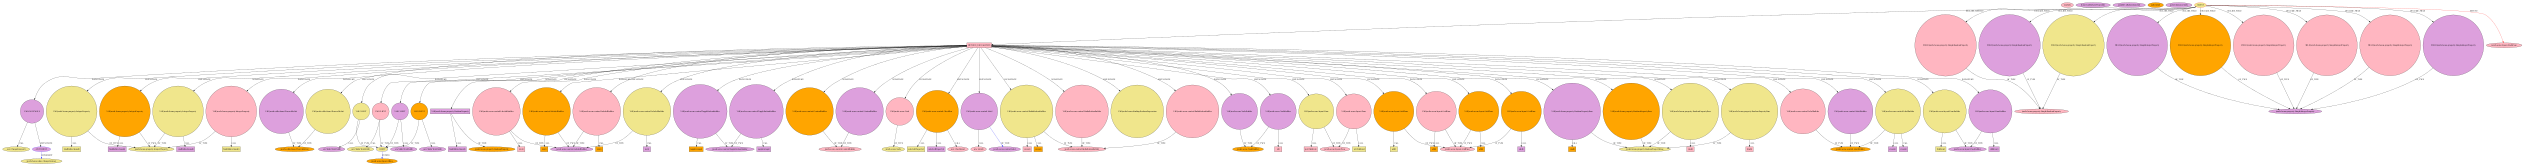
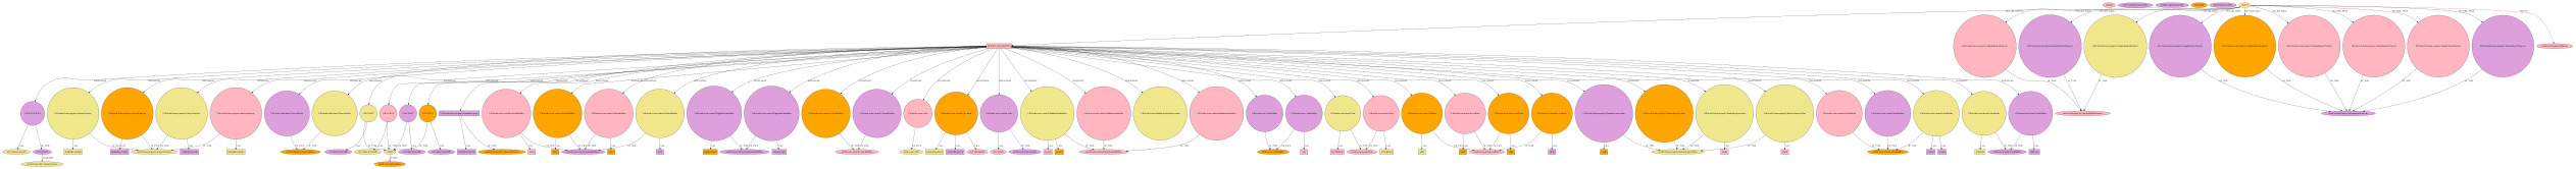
  digraph {
    fontname="Playfair Display"
    node [fillcolor=plum fontname="Playfair Display" style=filled isFrameworkType=false vertexType=VARIABLE_EXPRESION shape=circle]
    edge [fontname="Playfair Display"]
    baseInfo [category=pattern fillcolor=lightpink graphId=2595 isAnonymous=false possibleRelation=true isFrameworkType="" vertexType="" shape=""]
    frameworkRelatedTypesInfo [0="javafx.scene.layout.StackPane" isFrameworkType="" vertexType="" shape=""]
    possibleCollaborationsInfo [0="2595~INSTANTIATION-CLIENT_METHOD_DECLARATION-~javafx.scene.layout.StackPane ~javafx.beans.value.ChangeListener ~false~true" 1="2595~INSTANTIATION-CLIENT_METHOD_DECLARATION-INSTANTIATION-CLIENT_METHOD_DECLARATION-INSTANTIATION-CLIENT_METHOD_DECLARATION-INSTANTIATION-CLIENT_METHOD_DECLARATION-~javafx.scene.layout.StackPane ~javafx.scene.layout.HBox ~false~false" isFrameworkType="" vertexType="" shape=""]
    patternInfo [fillcolor=orange frequency=2.0 patternRootClient=0 isFrameworkType="" vertexType="" shape=""]
    patternInstancesInfo [0="SaiPradeepDandem-javafx2-gradient-builder~/SaiPradeepDandem-javafx2-gradient-builder/javafx2-gradient-builder-master/src/main/java/com/javafx/gradientbuilder/application/RadialSettingsLayout.java~RadialSettingsLayout~1170" 1="SaiPradeepDandem-javafx2-gradient-builder~/SaiPradeepDandem-javafx2-gradient-builder/javafx2-gradient-builder-master/src/main/java/com/javafx/gradientbuilder/application/LinearSettingsLayout.java~LinearSettingsLayout~1172" isFrameworkType="" vertexType="" shape=""]
    n6 [label="new SliderTextField()" vertexType=CONSTRUCTOR_CALL shape=""]
    n7 [fillcolor=orange label="VAR:CLIENT"]
    n8 [color=blue fillcolor=khaki label=CLIENT vertexType=REFERENCE_CLIENT_CLASS_DECLARATION shape=""]
    n9 [fillcolor=orange label="javafx.scene.layout.HBox" vertexType=FRAMEWORK_CLASS_TYPE shape=""]
    n10 [fillcolor=lightpink label=METHOD_DECLARATION shape=box vertexType=CLIENT_METHOD_DECLARATION]
    n11 [label="VAR:javafx.scene.NodeBuilder"]
    n12 [label="VAR:javafx.scene.NodeBuilder"]
    n13 [fillcolor=khaki label="VAR:javafx.scene.layout.Pane"]
    n14 [fillcolor=lightpink label="VAR:javafx.scene.layout.Pane"]
    n15 [fillcolor=orange label="VAR:javafx.scene.layout.GridPane"]
    n16 [fillcolor=lightpink label="VAR:javafx.scene.layout.GridPane"]
    n17 [fillcolor=orange label="VAR:javafx.scene.layout.GridPane"]
    n18 [fillcolor=orange label="VAR:javafx.scene.layout.GridPane"]
    n19 [label="VAR:javafx.beans.property.BooleanPropertyBase"]
    n20 [fillcolor=khaki label="VAR:javafx.beans.property.BooleanPropertyBase"]
    n21 [fillcolor=orange label="VAR:javafx.beans.property.BooleanPropertyBase"]
    n22 [fillcolor=khaki label="VAR:javafx.beans.property.BooleanPropertyBase"]
    n23 [fillcolor=lightpink label="VAR:javafx.scene.control.LabelBuilder"]
    n24 [label="VAR:javafx.scene.control.LabelBuilder"]
    n25 [fillcolor=khaki label="VAR:javafx.scene.control.LabelBuilder"]
    n26 [fillcolor=khaki label="VAR:javafx.scene.layout.PaneBuilder"]
    n27 [label="VAR:javafx.scene.layout.PaneBuilder"]
    n28 [label="VAR:ANONYMOUS"]
    n29 [fillcolor=orange label="VAR:javafx.beans.property.IntegerProperty"]
    n30 [fillcolor=khaki label="VAR:javafx.beans.property.IntegerProperty"]
    n31 [fillcolor=khaki label="VAR:javafx.beans.property.IntegerProperty"]
    n32 [fillcolor=lightpink label="VAR:javafx.beans.property.IntegerProperty"]
    n33 [label="VAR:javafx.collections.ObservableList"]
    n34 [fillcolor=khaki label="VAR:javafx.collections.ObservableList"]
    n35 [fillcolor=lightpink label="VAR:CLIENT"]
    n36 [fillcolor=khaki label="VAR:CLIENT"]
    n37 [label="VAR:CLIENT"]
    n38 [label="VAR:javafx.beans.property.BooleanProperty" shape=box]
    n39 [fillcolor=lightpink label="VAR:javafx.scene.control.LabeledBuilder"]
    n40 [fillcolor=orange label="VAR:javafx.scene.control.LabeledBuilder"]
    n41 [fillcolor=lightpink label="VAR:javafx.scene.control.LabeledBuilder"]
    n42 [label="VAR:javafx.scene.control.ToggleButtonBuilder"]
    n43 [label="VAR:javafx.scene.control.ToggleButtonBuilder"]
    n44 [fillcolor=khaki label="VAR:javafx.scene.control.LabeledBuilder"]
    n45 [fillcolor=orange label="VAR:javafx.scene.control.ControlBuilder"]
    n46 [label="VAR:javafx.scene.control.ControlBuilder"]
    n47 [fillcolor=lightpink label="VAR:javafx.scene.Node"]
    n48 [fillcolor=orange label="VAR:javafx.scene.control.CheckBox"]
    n49 [label="VAR:javafx.scene.control.Label"]
    n50 [fillcolor=khaki label="VAR:javafx.scene.control.RadioButtonBuilder"]
    n51 [fillcolor=lightpink label="VAR:javafx.scene.control.RadioButtonBuilder"]
    n52 [fillcolor=lightpink label="VAR:javafx.scene.control.RadioButtonBuilder"]
    n53 [fillcolor=khaki label="VAR:javafx.beans.binding.BooleanExpression"]
    n54 [fillcolor=orange label="javafx.scene.NodeBuilder" vertexType=FRAMEWORK_CLASS_TYPE shape=""]
    n55 [fillcolor=lightpink label="id()" shape=box vertexType=INSIDE_CALL]
    n56 [fillcolor=lightpink label="javafx.scene.layout.Pane" vertexType=FRAMEWORK_CLASS_TYPE shape=""]
    n57 [fillcolor=lightpink label="getChildren()" shape=box vertexType=INSIDE_CALL]
    n58 [fillcolor=khaki label="getChildren()" shape=box vertexType=INSIDE_CALL]
    n59 [fillcolor=khaki label="add()" shape=box vertexType=INSIDE_CALL]
    n60 [fillcolor=lightpink label="javafx.scene.layout.GridPane" vertexType=FRAMEWORK_CLASS_TYPE shape=""]
    n61 [fillcolor=orange label="add()" shape=box vertexType=INSIDE_CALL]
    n62 [fillcolor=orange label="add()" shape=box vertexType=INSIDE_CALL]
    n63 [label="add()" shape=box vertexType=INSIDE_CALL]
    n64 [fillcolor=khaki label="javafx.beans.property.BooleanPropertyBase" vertexType=FRAMEWORK_CLASS_TYPE shape=""]
    n65 [fillcolor=orange label="bind()" shape=box vertexType=INSIDE_CALL]
    n66 [fillcolor=lightpink label="bind()" shape=box vertexType=INSIDE_CALL]
    n67 [fillcolor=lightpink label="bind()" shape=box vertexType=INSIDE_CALL]
    n68 [fillcolor=orange label="javafx.scene.control.LabelBuilder" vertexType=FRAMEWORK_CLASS_TYPE shape=""]
    n69 [label="create()" shape=box vertexType=INSIDE_CALL]
    n70 [label="create()" shape=box vertexType=INSIDE_CALL]
    n71 [fillcolor=khaki label="children()" shape=box vertexType=INSIDE_CALL]
    n72 [label="javafx.scene.layout.PaneBuilder" vertexType=FRAMEWORK_CLASS_TYPE shape=""]
    n73 [label="children()" shape=box vertexType=INSIDE_CALL]
    n74 [color=blue label=ANONYMOUS vertexType=REFERENCE_ANONYMOUS_DECLARATION shape=""]
    n75 [fillcolor=khaki label="new ChangeListener()" vertexType=CONSTRUCTOR_CALL shape=""]
    n76 [fillcolor=khaki label="javafx.beans.property.IntegerProperty" vertexType=FRAMEWORK_CLASS_TYPE shape=""]
    n77 [label="bindBidirectional()" shape=box vertexType=INSIDE_CALL]
    n78 [label="bindBidirectional()" shape=box vertexType=INSIDE_CALL]
    n79 [fillcolor=khaki label="bindBidirectional()" shape=box vertexType=INSIDE_CALL]
    n80 [fillcolor=khaki label="bindBidirectional()" shape=box vertexType=INSIDE_CALL]
    n81 [fillcolor=orange label="javafx.collections.ObservableList" vertexType=FRAMEWORK_INTERFACE_TYPE shape=""]
    n82 [fillcolor=khaki label="new SliderTextField()" vertexType=CONSTRUCTOR_CALL shape=""]
    n83 [label="new SliderTextField()" vertexType=CONSTRUCTOR_CALL shape=""]
    n84 [label="new SliderTextField()" vertexType=CONSTRUCTOR_CALL shape=""]
    n85 [label="bindBidirectional()" shape=box vertexType=INSIDE_CALL]
    n86 [fillcolor=orange label="javafx.beans.property.BooleanProperty" vertexType=FRAMEWORK_CLASS_TYPE shape=""]
    n87 [label="javafx.scene.control.LabeledBuilder" vertexType=FRAMEWORK_CLASS_TYPE shape=""]
    n88 [fillcolor=lightpink label="text()" shape=box vertexType=INSIDE_CALL]
    n89 [fillcolor=orange label="text()" shape=box vertexType=INSIDE_CALL]
    n90 [fillcolor=orange label="text()" shape=box vertexType=INSIDE_CALL]
    n91 [label="javafx.scene.control.ToggleButtonBuilder" vertexType=FRAMEWORK_CLASS_TYPE shape=""]
    n92 [fillcolor=orange label="toggleGroup()" shape=box vertexType=INSIDE_CALL]
    n93 [label="toggleGroup()" shape=box vertexType=INSIDE_CALL]
    n94 [label="text()" shape=box vertexType=INSIDE_CALL]
    n95 [fillcolor=lightpink label="javafx.scene.control.ControlBuilder" vertexType=FRAMEWORK_CLASS_TYPE shape=""]
    n96 [fillcolor=khaki label="javafx.scene.Node" vertexType=FRAMEWORK_CLASS_TYPE shape=""]
    n97 [fillcolor=khaki label="selectedProperty()" shape=box vertexType=INSIDE_CALL]
    n98 [label="selectedProperty()" shape=box vertexType=INSIDE_CALL]
    n99 [fillcolor=lightpink label="new CheckBox()" vertexType=CONSTRUCTOR_CALL shape=""]
    n100 [label="javafx.scene.control.Label" vertexType=FRAMEWORK_CLASS_TYPE shape=""]
    n101 [fillcolor=lightpink label="new Label()" vertexType=CONSTRUCTOR_CALL shape=""]
    n102 [fillcolor=orange label="create()" shape=box vertexType=INSIDE_CALL]
    n103 [fillcolor=lightpink label="create()" shape=box vertexType=INSIDE_CALL]
    n104 [fillcolor=lightpink label="javafx.scene.control.RadioButtonBuilder" vertexType=FRAMEWORK_CLASS_TYPE shape=""]
    n105 [color=red fillcolor=khaki label=CLIENT vertexType=ROOT_CLIENT_CLASS_DECLARATION shape=""]
    n106 [fillcolor=khaki label="FIELD:javafx.beans.property.SimpleBooleanProperty" vertexType=FIELD_DECLARATION]
    n107 [fillcolor=lightpink label="FIELD:javafx.beans.property.SimpleBooleanProperty" vertexType=FIELD_DECLARATION]
    n108 [label="FIELD:javafx.beans.property.SimpleBooleanProperty" vertexType=FIELD_DECLARATION]
    n109 [fillcolor=lightpink label="FIELD:javafx.beans.property.SimpleIntegerProperty" vertexType=FIELD_DECLARATION]
    n110 [fillcolor=lightpink label="FIELD:javafx.beans.property.SimpleIntegerProperty" vertexType=FIELD_DECLARATION]
    n111 [fillcolor=lightpink label="FIELD:javafx.beans.property.SimpleIntegerProperty" vertexType=FIELD_DECLARATION]
    n112 [label="FIELD:javafx.beans.property.SimpleIntegerProperty" vertexType=FIELD_DECLARATION]
    n113 [label="FIELD:javafx.beans.property.SimpleIntegerProperty" vertexType=FIELD_DECLARATION]
    n114 [fillcolor=orange label="FIELD:javafx.beans.property.SimpleIntegerProperty" vertexType=FIELD_DECLARATION]
    n115 [fillcolor=lightpink label="javafx.scene.layout.StackPane" vertexType=FRAMEWORK_CLASS_TYPE shape=""]
    n116 [fillcolor=lightpink label="javafx.beans.property.SimpleBooleanProperty" vertexType=FRAMEWORK_CLASS_TYPE shape=""]
    n117 [label="javafx.beans.property.SimpleIntegerProperty" vertexType=FRAMEWORK_CLASS_TYPE shape=""]
    n118 [fillcolor=khaki label="javafx.beans.value.ChangeListener" vertexType=FRAMEWORK_INTERFACE_TYPE shape=""]
    n7 -> n6 [label=CALL]
    n7 -> n8 [label=OF_TYPE]
    n8 -> n9 [color=blue label=EXTEND]
    n10 -> n7 [label=INSTANTIATE]
    n10 -> n11 [label=INSTANTIATE]
    n10 -> n12 [label=INSTANTIATE]
    n10 -> n13 [label=INSTANTIATE]
    n10 -> n14 [label=INSTANTIATE]
    n10 -> n15 [label=INSTANTIATE]
    n10 -> n16 [label=INSTANTIATE]
    n10 -> n17 [label=INSTANTIATE]
    n10 -> n18 [label=INSTANTIATE]
    n10 -> n19 [label=INSTANTIATE]
    n10 -> n20 [label=INSTANTIATE]
    n10 -> n21 [label=INSTANTIATE]
    n10 -> n22 [label=INSTANTIATE]
    n10 -> n23 [label=INSTANTIATE]
    n10 -> n24 [label=INSTANTIATE]
    n10 -> n25 [label=INSTANTIATE]
    n10 -> n26 [label=INSTANTIATE]
    n10 -> n27 [label=INSTANTIATE]
    n10 -> n28 [label=INSTANTIATE]
    n10 -> n29 [label=INSTANTIATE]
    n10 -> n30 [label=INSTANTIATE]
    n10 -> n31 [label=INSTANTIATE]
    n10 -> n32 [label=INSTANTIATE]
    n10 -> n33 [label=INSTANTIATE]
    n10 -> n34 [label=INSTANTIATE]
    n10 -> n35 [label=INSTANTIATE]
    n10 -> n36 [label=INSTANTIATE]
    n10 -> n37 [label=INSTANTIATE]
    n10 -> n38 [label=INSTANTIATE]
    n10 -> n39 [label=INSTANTIATE]
    n10 -> n40 [label=INSTANTIATE]
    n10 -> n41 [label=INSTANTIATE]
    n10 -> n42 [label=INSTANTIATE]
    n10 -> n43 [label=INSTANTIATE]
    n10 -> n44 [label=INSTANTIATE]
    n10 -> n45 [label=INSTANTIATE]
    n10 -> n46 [label=INSTANTIATE]
    n10 -> n47 [label=INSTANTIATE]
    n10 -> n48 [label=INSTANTIATE]
    n10 -> n49 [label=INSTANTIATE]
    n10 -> n50 [label=INSTANTIATE]
    n10 -> n51 [label=INSTANTIATE]
    n10 -> n52 [label=INSTANTIATE]
    n10 -> n53 [label=INSTANTIATE]
    n11 -> n54 [label=OF_TYPE]
    n12 -> n54 [label=OF_TYPE]
    n12 -> n55 [label=CALL]
    n13 -> n56 [label=OF_TYPE]
    n13 -> n57 [label=CALL]
    n14 -> n56 [label=OF_TYPE]
    n14 -> n58 [label=CALL]
    n15 -> n59 [label=CALL]
    n15 -> n60 [label=OF_TYPE]
    n16 -> n60 [label=OF_TYPE]
    n16 -> n61 [label=CALL]
    n17 -> n60 [label=OF_TYPE]
    n17 -> n62 [label=CALL]
    n18 -> n60 [label=OF_TYPE]
    n18 -> n63 [label=CALL]
    n19 -> n64 [label=OF_TYPE]
    n19 -> n65 [label=CALL]
    n20 -> n64 [label=OF_TYPE]
    n20 -> n66 [label=CALL]
    n21 -> n64 [label=OF_TYPE]
    n22 -> n64 [label=OF_TYPE]
    n22 -> n67 [label=CALL]
    n23 -> n68 [label=OF_TYPE]
    n24 -> n68 [label=OF_TYPE]
    n25 -> n68 [label=OF_TYPE]
    n25 -> n69 [label=CALL]
    n25 -> n70 [label=CALL]
    n26 -> n71 [label=CALL]
    n26 -> n72 [label=OF_TYPE]
    n27 -> n72 [label=OF_TYPE]
    n27 -> n73 [label=CALL]
-   n28 -> n74 [label=INSTANTIATE]
+   n28 -> n74 [label=OF_TYPE]
    n28 -> n75 [label=CALL]
    n29 -> n76 [label=OF_TYPE]
    n29 -> n77 [label=CALL]
    n30 -> n76 [label=OF_TYPE]
    n30 -> n78 [label=CALL]
    n31 -> n76 [label=OF_TYPE]
    n31 -> n79 [label=CALL]
    n32 -> n76 [label=OF_TYPE]
    n32 -> n80 [label=CALL]
    n33 -> n81 [label=OF_TYPE]
    n34 -> n81 [label=OF_TYPE]
    n35 -> n8 [label=OF_TYPE]
    n35 -> n82 [label=CALL]
    n36 -> n8 [label=OF_TYPE]
    n36 -> n83 [label=CALL]
    n37 -> n8 [label=OF_TYPE]
    n37 -> n84 [label=CALL]
    n38 -> n85 [label=CALL]
    n38 -> n86 [label=OF_TYPE]
    n39 -> n87 [label=OF_TYPE]
    n39 -> n88 [label=CALL]
    n40 -> n87 [label=OF_TYPE]
    n40 -> n89 [label=CALL]
    n41 -> n87 [label=OF_TYPE]
    n41 -> n90 [label=CALL]
    n42 -> n91 [label=OF_TYPE]
    n42 -> n92 [label=CALL]
    n43 -> n91 [label=OF_TYPE]
    n43 -> n93 [label=CALL]
    n44 -> n87 [label=OF_TYPE]
    n44 -> n94 [label=CALL]
    n45 -> n95 [label=OF_TYPE]
    n46 -> n95 [label=OF_TYPE]
    n47 -> n96 [label=OF_TYPE]
    n48 -> n97 [label=CALL]
    n48 -> n98 [label=CALL]
    n48 -> n99 [label=CALL]
    n49 -> n100 [color=blue label=OF_TYPE]
    n49 -> n101 [label=CALL]
    n50 -> n102 [label=CALL]
    n50 -> n103 [label=CALL]
    n50 -> n104 [label=OF_TYPE]
    n51 -> n104 [label=OF_TYPE]
    n52 -> n104 [label=OF_TYPE]
    n74 -> n118 [color=blue label=IMPLEMENT]
    n105 -> n10 [label=DECLARE_METHOD]
    n105 -> n106 [label=DECLARE_FIELD]
    n105 -> n107 [label=DECLARE_FIELD]
    n105 -> n108 [label=DECLARE_FIELD]
    n105 -> n109 [label=DECLARE_FIELD]
    n105 -> n110 [label=DECLARE_FIELD]
    n105 -> n111 [label=DECLARE_FIELD]
    n105 -> n112 [label=DECLARE_FIELD]
    n105 -> n113 [label=DECLARE_FIELD]
    n105 -> n114 [label=DECLARE_FIELD]
    n105 -> n115 [color=red label=EXTEND]
    n106 -> n116 [label=OF_TYPE]
    n107 -> n116 [label=OF_TYPE]
    n108 -> n116 [label=OF_TYPE]
    n109 -> n117 [label=OF_TYPE]
    n110 -> n117 [label=OF_TYPE]
    n111 -> n117 [label=OF_TYPE]
    n112 -> n117 [label=OF_TYPE]
    n113 -> n117 [label=OF_TYPE]
    n114 -> n117 [label=OF_TYPE]
  }
